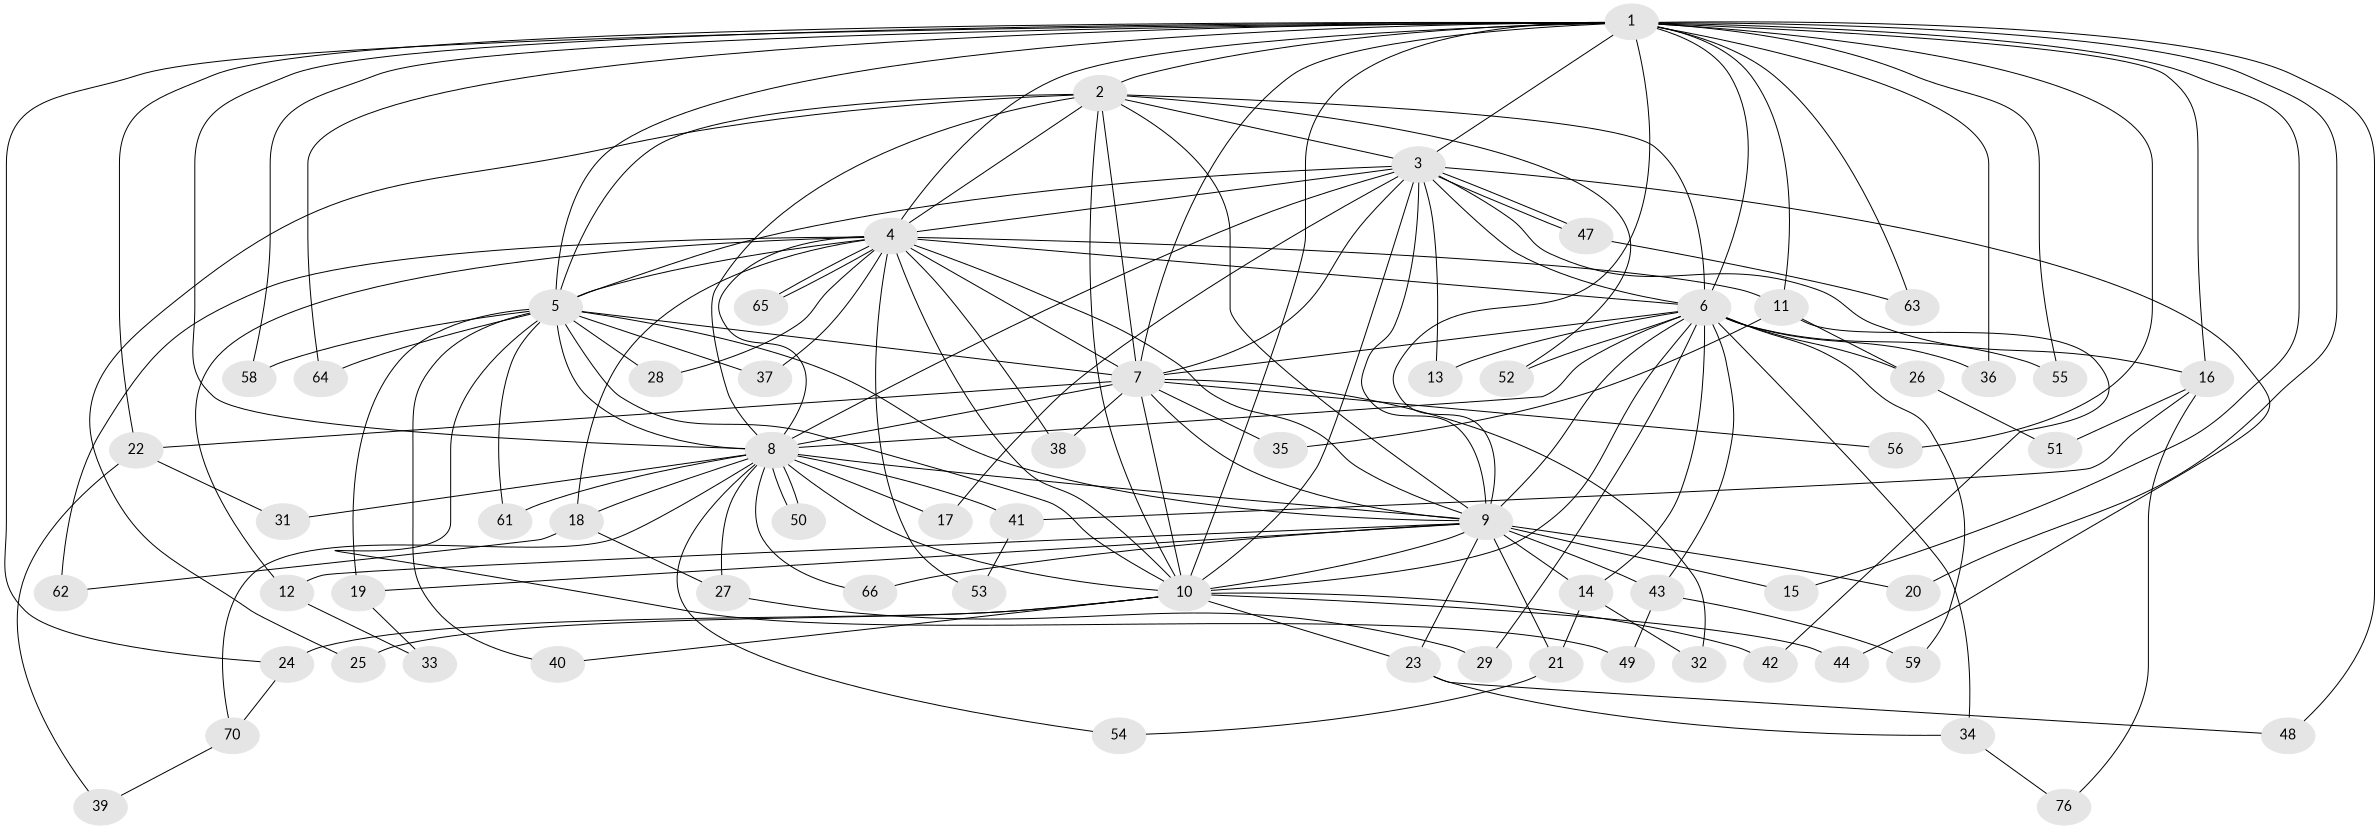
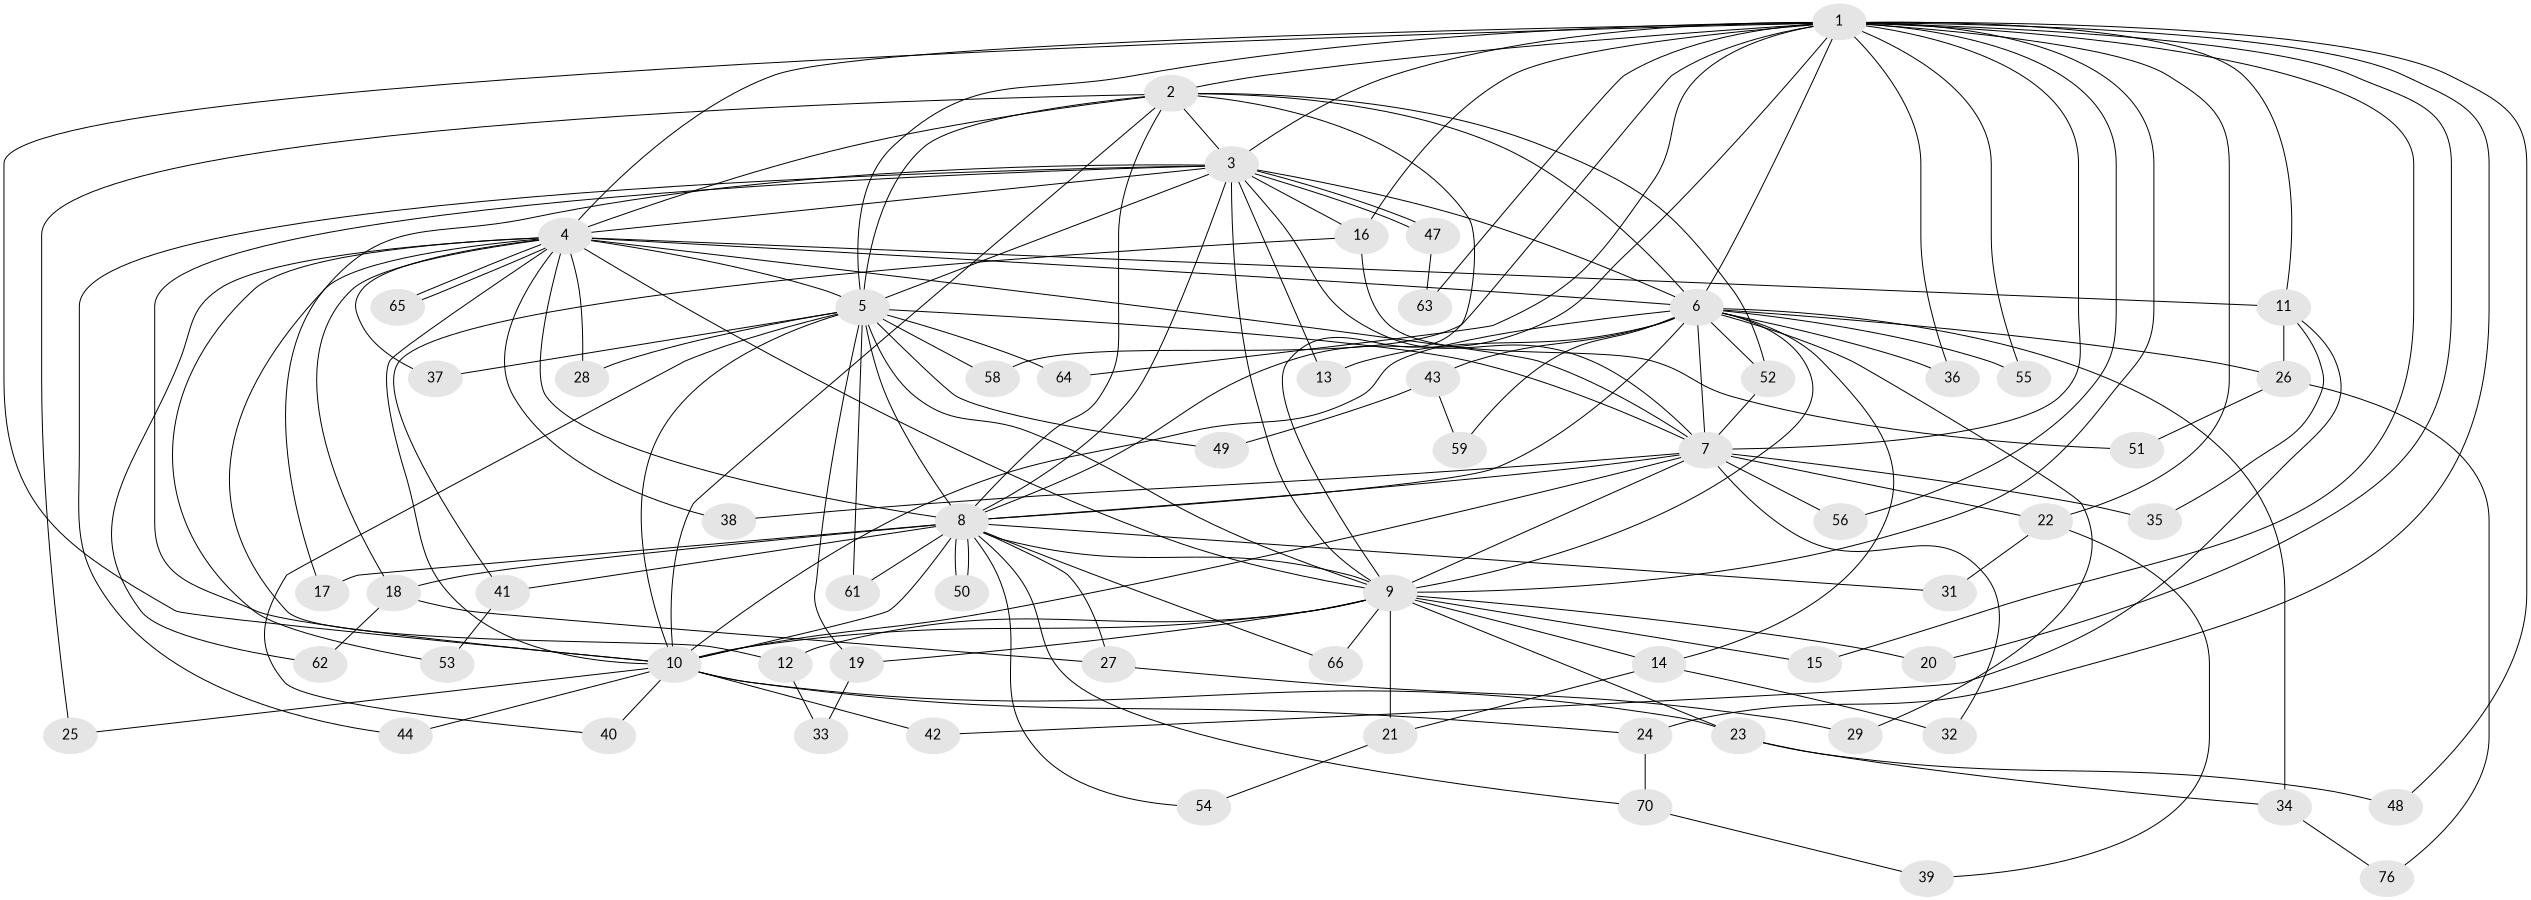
  graph {
    fontname=Lato
    node [color=gray90 fontname=Lato style=filled]
    edge [fontname=Lato]
    1
    2
    3
    4
    5
    6
    7
    8
    9
    10
    11
    15
    16
    20
    22
    24
    36
    48
    55
    56
    58
    63
    64
    25
    52
    13
    17
    44
    47
    12
    18
    28
    37
    38
    53
    62
    65
    19
    40
    49
    61
    14
    26
    29
    34
    43
    59
    32
    35
    27
    n51 [label=70]
    31
    41
    50
    54
    66
    21
    23
    42
    51
    39
    33
    n63 [label=76]
    1 -- 2
    1 -- 3
    1 -- 4
    1 -- 5
    1 -- 6
    1 -- 7
    1 -- 8
    1 -- 9
    1 -- 10
    1 -- 11
    1 -- 15
    1 -- 16
    1 -- 20
    1 -- 22
    1 -- 24
    1 -- 36
    1 -- 48
    1 -- 55
    1 -- 56
    1 -- 58
    1 -- 63
    1 -- 64
    2 -- 3
    2 -- 4
    2 -- 5
    2 -- 6
-   2 -- 7
+   52 -- 7
    2 -- 8
    2 -- 9
    2 -- 10
    2 -- 25
    2 -- 52
    3 -- 4
    3 -- 5
    3 -- 6
    3 -- 7
    3 -- 8
    3 -- 9
    3 -- 10
    3 -- 16
    3 -- 13
    3 -- 17
    3 -- 44
    3 -- 47
    3 -- 47
    4 -- 5
    4 -- 6
    4 -- 7
    4 -- 8
    4 -- 9
    4 -- 10
    4 -- 11
    4 -- 12
    4 -- 18
    4 -- 28
    4 -- 37
    4 -- 38
    4 -- 53
    4 -- 62
    4 -- 65
    4 -- 65
    5 -- 7
    5 -- 8
    5 -- 9
    5 -- 10
    5 -- 58
    5 -- 64
    5 -- 28
    5 -- 37
    5 -- 19
    5 -- 40
    5 -- 49
    5 -- 61
    6 -- 7
    6 -- 8
    6 -- 9
    6 -- 10
    6 -- 36
    6 -- 55
    6 -- 52
    6 -- 13
    6 -- 14
    6 -- 26
    6 -- 29
    6 -- 34
    6 -- 43
    6 -- 59
    7 -- 8
    7 -- 9
    7 -- 10
    7 -- 22
    7 -- 56
    7 -- 38
    7 -- 32
    7 -- 35
    8 -- 9
    8 -- 10
    8 -- 17
    8 -- 18
    8 -- 61
    8 -- 27
    8 -- n51
    8 -- 31
    8 -- 41
    8 -- 50
    8 -- 50
    8 -- 54
    8 -- 66
    9 -- 10
    9 -- 15
    9 -- 20
    9 -- 12
    9 -- 19
    9 -- 14
-   9 -- 43
    9 -- 66
    9 -- 21
    9 -- 23
    10 -- 24
    10 -- 25
    10 -- 44
    10 -- 40
    10 -- 23
    10 -- 42
    11 -- 26
    11 -- 35
    11 -- 42
    16 -- 41
    16 -- 51
    22 -- 31
    22 -- 39
    24 -- n51
    47 -- 63
    12 -- 33
    18 -- 62
    18 -- 27
    19 -- 33
    14 -- 32
    14 -- 21
    26 -- 51
-   16 -- n63
+   26 -- n63
    34 -- n63
    43 -- 49
    43 -- 59
    27 -- 29
    n51 -- 39
    41 -- 53
    21 -- 54
    23 -- 48
    23 -- 34
  }
